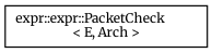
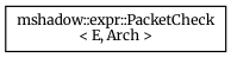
  digraph {
    rankdir=LR
    fontname=Merriweather
-   n1 [color=black fillcolor=white fontname=Merriweather fontsize=10 height=0.2 label="expr::expr::PacketCheck\l\< E, Arch \>" shape=record style=filled width=0.4]
+   n1 [color=black fillcolor=white fontname=Merriweather fontsize=10 height=0.2 label="mshadow::expr::PacketCheck\l\< E, Arch \>" shape=record style=filled width=0.4]
  }
